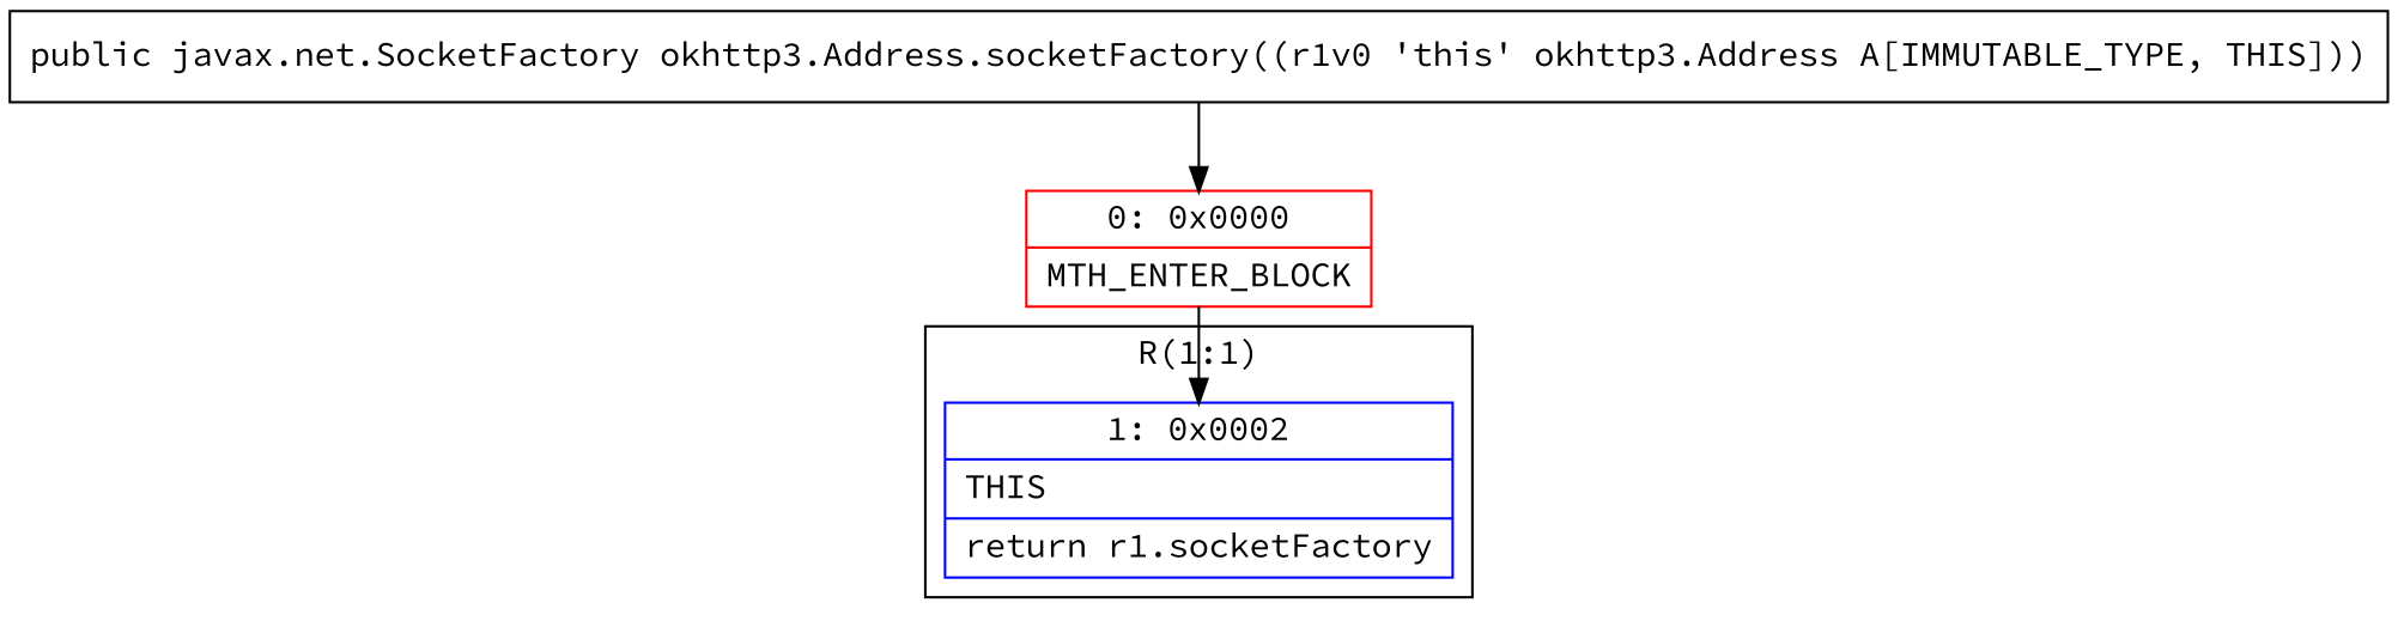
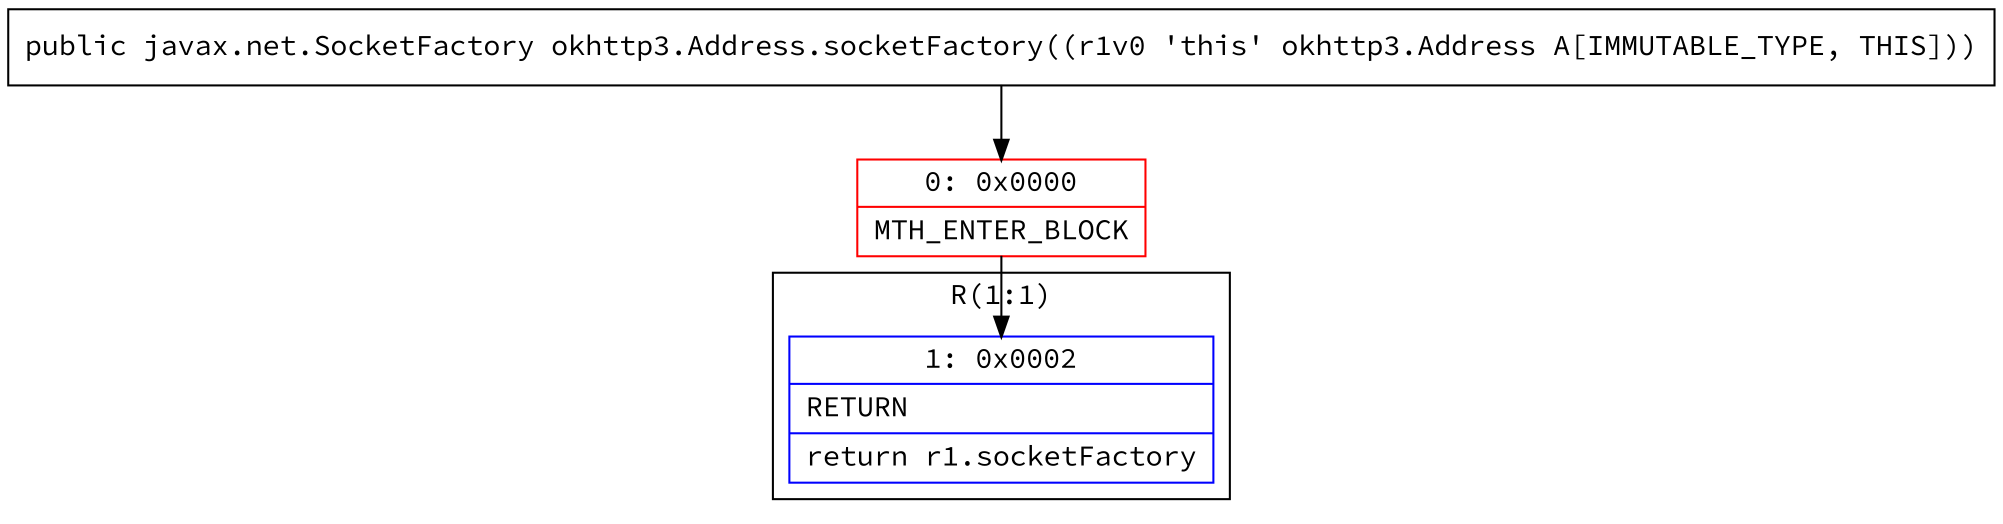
  digraph {
    fontname="Source Code Pro"
    node [shape=record fontname="Source Code Pro"]
    edge [fontname="Source Code Pro"]
-   n1 [color=blue label="{1\:\ 0x0002|THIS\l|return r1.socketFactory\l}"]
+   n1 [color=blue label="{1\:\ 0x0002|RETURN\l|return r1.socketFactory\l}"]
    n2 [color=red label="{0\:\ 0x0000|MTH_ENTER_BLOCK\l}"]
    n3 [label="{public javax.net.SocketFactory okhttp3.Address.socketFactory((r1v0 'this' okhttp3.Address A[IMMUTABLE_TYPE, THIS])) }"]
    subgraph cluster_1 {
      label="R(1:1)"
      n1
    }
    n2 -> n1
    n3 -> n2
  }
